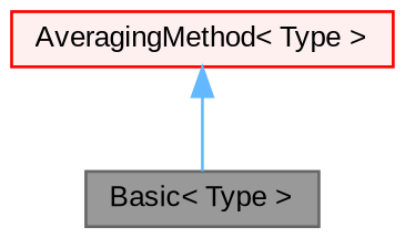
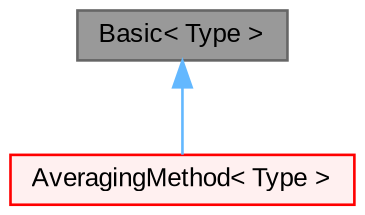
  digraph {
    fontname="Liberation Sans"
    node [fontname="Liberation Sans" fontsize=10 shape=box style=filled]
    n1 [color=gray40 fillcolor=grey60 fontcolor=black height=0.2 label="Basic\< Type \>" width=0.4]
    n2 [color=red fillcolor="#FFF0F0" height=0.2 label="AveragingMethod\< Type \>" width=0.4]
-   n2 -> n1 [color=steelblue1 dir=back fontname="Liberation Sans" fontsize=10 labelfontname=Helvetica labelfontsize=10 style=solid]
+   n1 -> n2 [color=steelblue1 dir=back fontname="Liberation Sans" fontsize=10 labelfontname=Helvetica labelfontsize=10 style=solid]
  }
